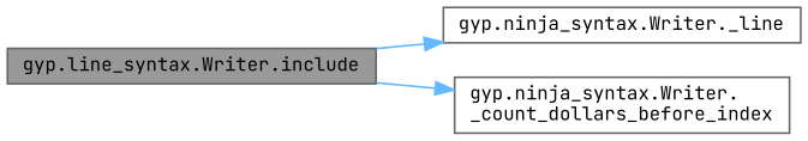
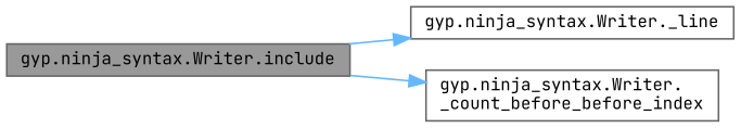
  digraph {
    fontname="JetBrains Mono"
    rankdir=LR
    node [color=grey40 fillcolor=white fontname="JetBrains Mono" fontsize=10 shape=box style=filled]
    edge [color=steelblue1 fontname="JetBrains Mono" fontsize=10 labelfontname=Helvetica labelfontsize=10 style=solid]
-   n1 [color=gray40 fillcolor=grey60 fontcolor=black height=0.2 label="gyp.line_syntax.Writer.include" width=0.4]
+   n1 [color=gray40 fillcolor=grey60 fontcolor=black height=0.2 label="gyp.ninja_syntax.Writer.include" width=0.4]
    n2 [height=0.2 label="gyp.ninja_syntax.Writer._line" width=0.4]
-   n3 [height=0.2 label="gyp.ninja_syntax.Writer.\l_count_dollars_before_index" width=0.4]
+   n3 [height=0.2 label="gyp.ninja_syntax.Writer.\l_count_before_before_index" width=0.4]
    n1 -> n2
    n1 -> n3
  }
